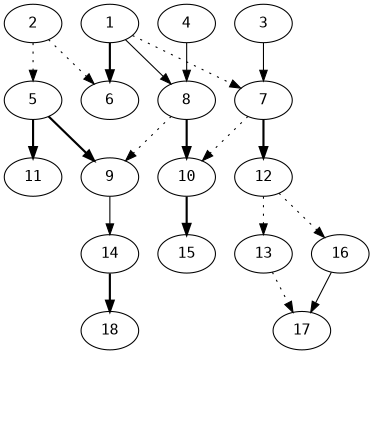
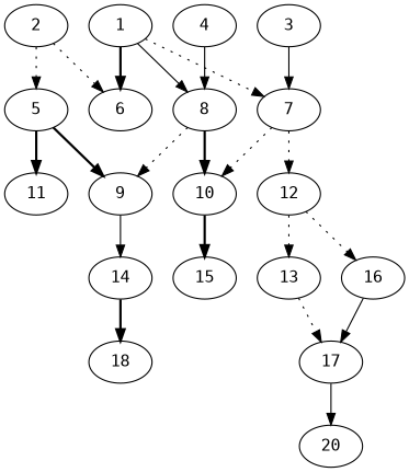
  digraph {
    fontname="DejaVu Sans Mono"
    node [alpha=0.04 fontname="DejaVu Sans Mono"]
    edge [fontname="DejaVu Sans Mono" style=dotted]
    1 [alpha=0.13 expect_size=46125056]
    6 [alpha=0.11 expect_size=13790208]
    7 [expect_size=20227072]
    8 [alpha=0.00 expect_size=11049984]
    10 [alpha=0.13 expect_size=7915520]
    12 [alpha=0.11 expect_size=30684160]
    9 [alpha=0.10 expect_size=10171392]
    15 [alpha=0.18 expect_size=7227392]
    13 [expect_size=43645952]
    16 [alpha=0.08 expect_size=41836544]
    14 [alpha=0.02 expect_size=18545664]
    2 [alpha=0.05 expect_size=23714816]
    5 [alpha=0.15 expect_size=9052160]
    11 [alpha=0.14 expect_size=47533056]
    3 [alpha=0.09 expect_size=47540224]
    4 [alpha=0.15 expect_size=43455488]
    18 [alpha=0.06 expect_size=30966784]
    17 [alpha=0.09 expect_size=21259264]
+   20 [expect_size=8582144]
    1 -> 6 [style=bold]
    1 -> 7
    1 -> 8 [style=solid]
    7 -> 10
-   7 -> 12 [style=bold]
+   7 -> 12
    8 -> 10 [style=bold]
    8 -> 9
    10 -> 15 [style=bold]
    12 -> 13
    12 -> 16
    9 -> 14 [style=solid]
    13 -> 17
    16 -> 17 [style=solid]
    14 -> 18 [style=bold]
    2 -> 6
    2 -> 5
    5 -> 9 [style=bold]
    5 -> 11 [style=bold]
    3 -> 7 [style=solid]
    4 -> 8 [style=solid]
+   17 -> 20 [style=solid]
  }
